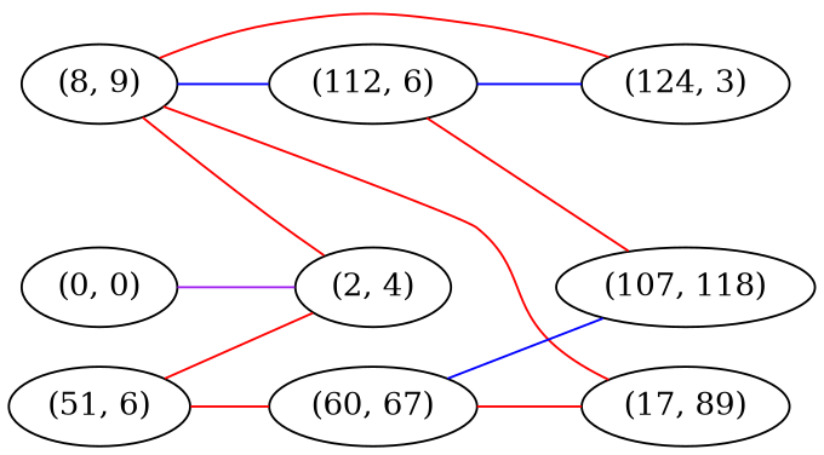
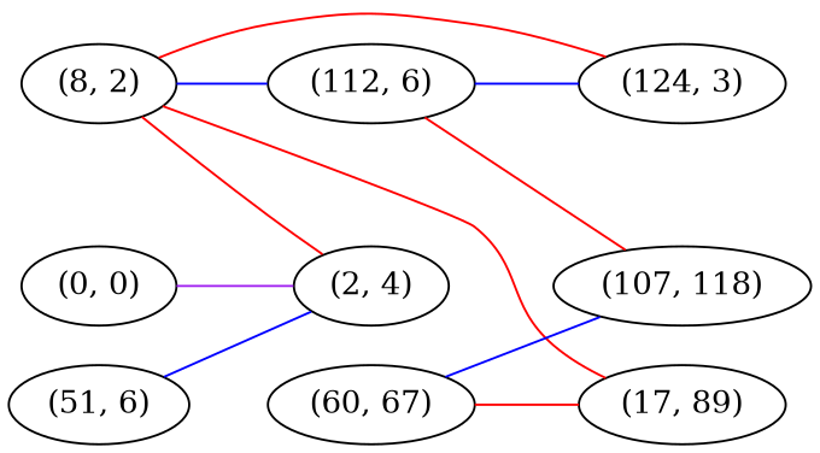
  graph {
    rankdir=LR
    edge [color=red weight=3]
    n1 [label="(124, 3)"]
    "(112, 6)"
    "(107, 118)"
    n4 [label="(2, 4)"]
    "(0, 0)"
-   "(8, 2)" [label="(8, 9)"]
+   "(8, 2)"
    "(17, 89)"
    "(51, 6)"
    "(60, 67)"
    "(112, 6)" -- n1 [color=blue]
    "(112, 6)" -- "(107, 118)" [weight=1]
    "(0, 0)" -- n4 [color=purple weight=4]
    "(8, 2)" -- n1 [weight=1]
    "(8, 2)" -- "(112, 6)" [color=blue]
    "(8, 2)" -- n4 [weight=1]
    "(8, 2)" -- "(17, 89)" [weight=1]
-   "(51, 6)" -- n4
-   "(51, 6)" -- "(60, 67)" [weight=1]
+   "(51, 6)" -- n4 [color=blue]
    "(60, 67)" -- "(107, 118)" [color=blue]
    "(60, 67)" -- "(17, 89)"
  }
